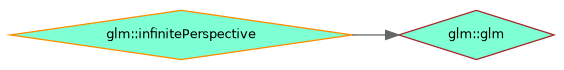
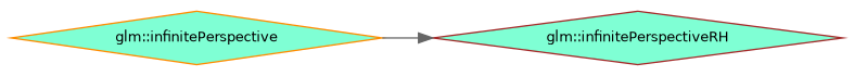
  digraph {
    rankdir=RL
    node [fillcolor=aquamarine fontname=Helvetica fontsize=10 shape=diamond style=filled]
-   n1 [color=brown fontcolor=black height=0.2 label="glm::glm" width=0.4]
+   n1 [color=brown fontcolor=black height=0.2 label="glm::infinitePerspectiveRH" width=0.4]
    n2 [color=darkorange height=0.2 label="glm::infinitePerspective" width=0.4]
    n1 -> n2 [color=gray40 dir=back fontname=Helvetica fontsize=10 labelfontname=Helvetica labelfontsize=10 style=solid]
  }
